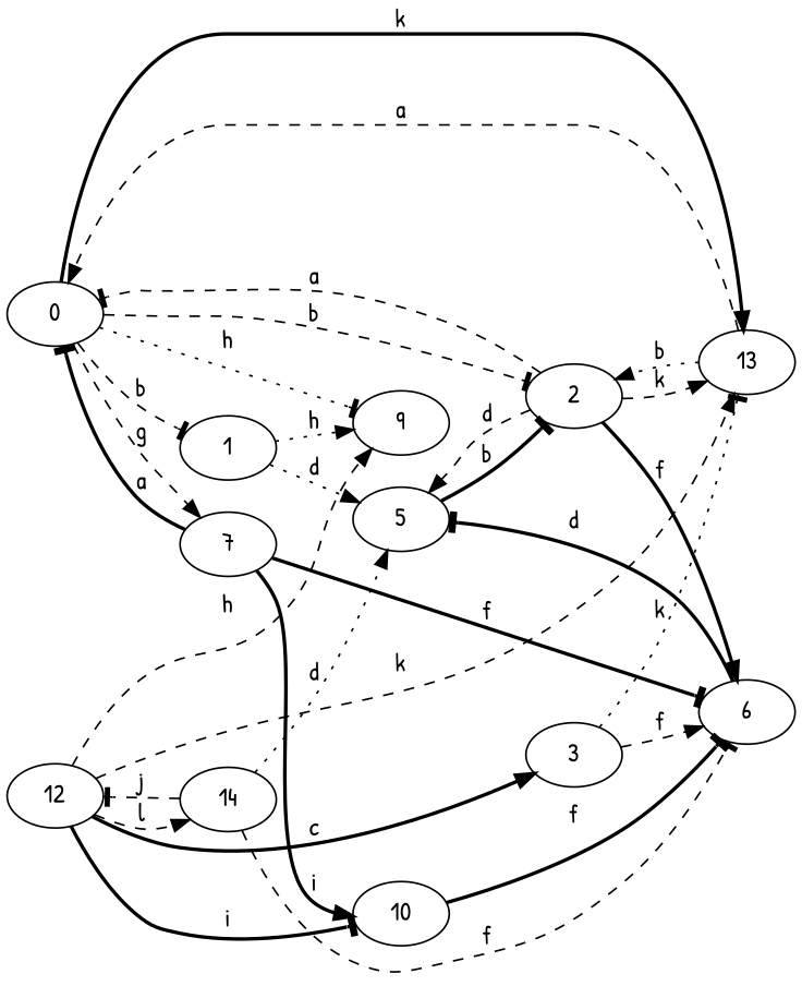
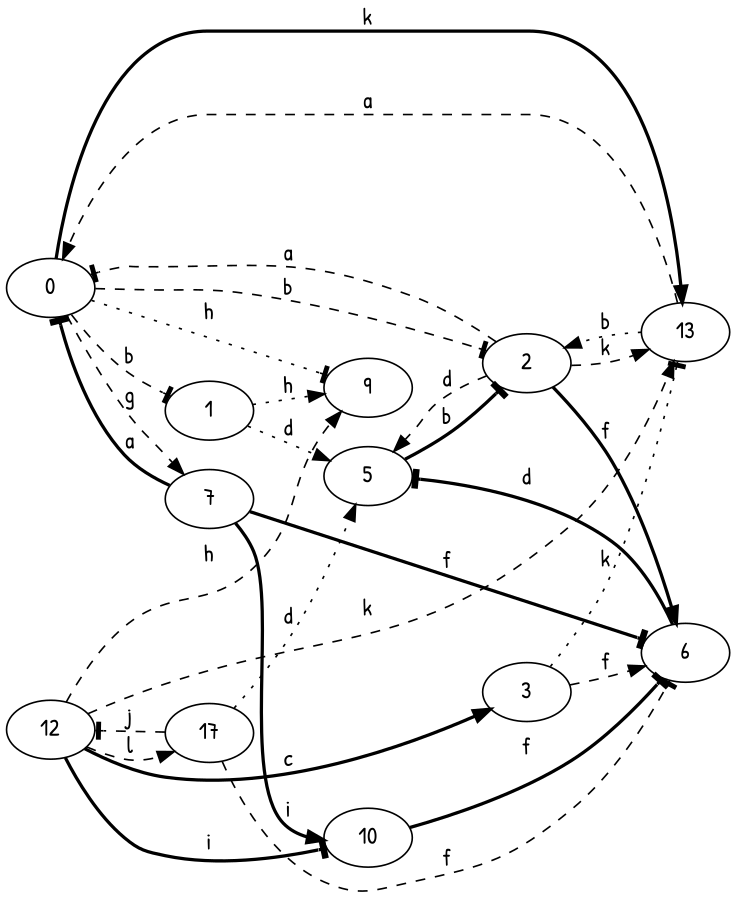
  strict digraph {
    fontname="Patrick Hand"
    rankdir=LR
    node [fontname="Patrick Hand"]
    edge [arrowhead=normal fontname="Patrick Hand" style=dashed]
    0
    1
    2
    7
    9
    13
    5
    6
    10
    3
    12
-   14
+   14 [label=17]
    0 -> 1 [arrowhead=tee label=b]
    0 -> 2 [arrowhead=tee label=b]
    0 -> 7 [label=g]
    0 -> 9 [arrowhead=tee label=h style=dotted]
    0 -> 13 [label=k style=bold]
    1 -> 9 [label=h style=dotted]
    1 -> 5 [label=d style=dotted]
    2 -> 0 [arrowhead=tee label=a]
    2 -> 13 [label=k]
    2 -> 5 [label=d]
    2 -> 6 [label=f style=bold]
    7 -> 0 [arrowhead=tee label=a style=bold]
    7 -> 6 [arrowhead=tee label=f style=bold]
    7 -> 10 [label=i style=bold]
    13 -> 0 [label=a]
    13 -> 2 [label=b style=dotted]
    5 -> 2 [arrowhead=tee label=b style=bold]
    6 -> 5 [arrowhead=tee label=d style=bold]
    10 -> 6 [arrowhead=tee label=f style=bold]
    3 -> 13 [arrowhead=tee label=k style=dotted]
    3 -> 6 [label=f]
    12 -> 9 [label=h]
    12 -> 13 [label=k]
    12 -> 10 [arrowhead=tee label=i style=bold]
    12 -> 3 [label=c style=bold]
    12 -> 14 [label=l]
    14 -> 5 [label=d style=dotted]
    14 -> 6 [arrowhead=tee label=f]
    14 -> 12 [arrowhead=tee label=j]
  }
